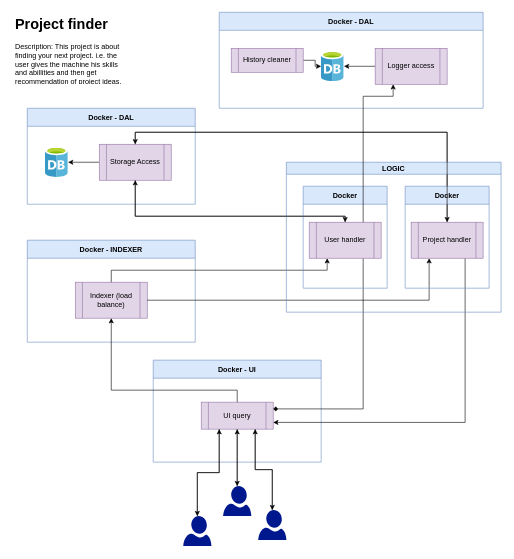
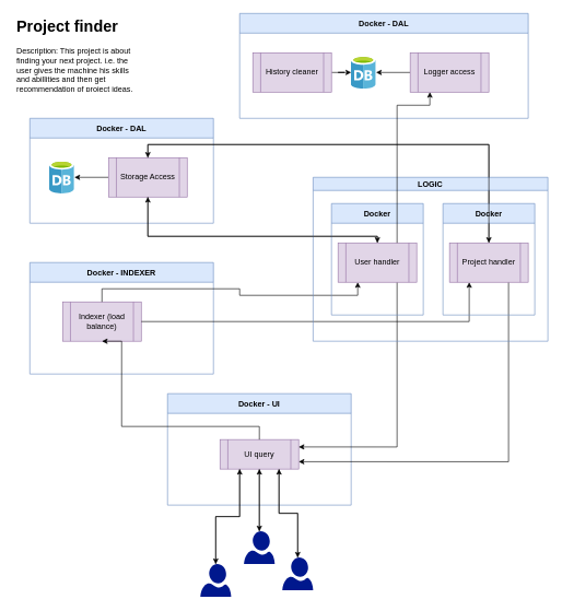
  <mxCell id="0" />
  <mxCell id="1" parent="0" />
  <mxCell id="2" value="&lt;h1&gt;Project finder&lt;/h1&gt;&lt;p&gt;Description: This project is about finding your next project. i.e. the user gives the machine his skills and abillities and then get recommendation of project ideas.&lt;/p&gt;" style="text;html=1;strokeColor=none;fillColor=none;spacing=5;spacingTop=-20;whiteSpace=wrap;overflow=hidden;rounded=0;" vertex="1" parent="1"><mxGeometry x="20" y="20" width="190" height="120" as="geometry" /></mxCell>
  <mxCell id="3" value="Docker - DAL" style="swimlane;startSize=30;horizontal=1;containerType=tree;fillColor=#dae8fc;strokeColor=#6c8ebf;" vertex="1" parent="1"><mxGeometry x="45" y="180" width="280" height="160" as="geometry" /></mxCell>
  <mxCell id="4" style="edgeStyle=orthogonalEdgeStyle;rounded=0;orthogonalLoop=1;jettySize=auto;html=1;exitX=0;exitY=0.5;exitDx=0;exitDy=0;" edge="1" parent="3" source="5" target="6"><mxGeometry relative="1" as="geometry" /></mxCell>
  <mxCell id="5" value="Storage Access" style="shape=process;whiteSpace=wrap;html=1;backgroundOutline=1;fillColor=#e1d5e7;strokeColor=#9673a6;" vertex="1" parent="3"><mxGeometry x="120" y="60" width="120" height="60" as="geometry" /></mxCell>
  <mxCell id="6" value="" style="sketch=0;aspect=fixed;html=1;points=[];align=center;image;fontSize=12;image=img/lib/mscae/Database_General.svg;gradientColor=none;" vertex="1" parent="3"><mxGeometry x="30" y="65" width="38" height="50" as="geometry" /></mxCell>
  <mxCell id="7" value="Docker - UI" style="swimlane;startSize=30;horizontal=1;containerType=tree;fillColor=#dae8fc;strokeColor=#6c8ebf;" vertex="1" parent="1"><mxGeometry x="255" y="600" width="280" height="170" as="geometry" /></mxCell>
  <mxCell id="8" value="UI query" style="shape=process;whiteSpace=wrap;html=1;backgroundOutline=1;fillColor=#e1d5e7;strokeColor=#9673a6;" vertex="1" parent="7"><mxGeometry x="80" y="70" width="120" height="45" as="geometry" /></mxCell>
  <mxCell id="9" style="edgeStyle=orthogonalEdgeStyle;rounded=0;orthogonalLoop=1;jettySize=auto;html=1;exitX=0.5;exitY=0;exitDx=0;exitDy=0;exitPerimeter=0;entryX=0.75;entryY=1;entryDx=0;entryDy=0;" edge="1" parent="1" source="10" target="8"><mxGeometry relative="1" as="geometry" /></mxCell>
  <mxCell id="10" value="" style="sketch=0;aspect=fixed;pointerEvents=1;shadow=0;dashed=0;html=1;strokeColor=none;labelPosition=center;verticalLabelPosition=bottom;verticalAlign=top;align=center;fillColor=#00188D;shape=mxgraph.azure.user" vertex="1" parent="1"><mxGeometry x="430" y="850" width="47" height="50" as="geometry" /></mxCell>
  <mxCell id="11" style="edgeStyle=orthogonalEdgeStyle;rounded=0;orthogonalLoop=1;jettySize=auto;html=1;exitX=0.5;exitY=0;exitDx=0;exitDy=0;exitPerimeter=0;entryX=0.25;entryY=1;entryDx=0;entryDy=0;" edge="1" parent="1" source="12" target="8"><mxGeometry relative="1" as="geometry" /></mxCell>
  <mxCell id="12" value="" style="sketch=0;aspect=fixed;pointerEvents=1;shadow=0;dashed=0;html=1;strokeColor=none;labelPosition=center;verticalLabelPosition=bottom;verticalAlign=top;align=center;fillColor=#00188D;shape=mxgraph.azure.user" vertex="1" parent="1"><mxGeometry x="305" y="860" width="47" height="50" as="geometry" /></mxCell>
  <mxCell id="13" style="edgeStyle=orthogonalEdgeStyle;rounded=0;orthogonalLoop=1;jettySize=auto;html=1;entryX=0.5;entryY=1;entryDx=0;entryDy=0;" edge="1" parent="1" source="14" target="8"><mxGeometry relative="1" as="geometry" /></mxCell>
  <mxCell id="14" value="" style="sketch=0;aspect=fixed;pointerEvents=1;shadow=0;dashed=0;html=1;strokeColor=none;labelPosition=center;verticalLabelPosition=bottom;verticalAlign=top;align=center;fillColor=#00188D;shape=mxgraph.azure.user" vertex="1" parent="1"><mxGeometry x="371.5" y="810" width="47" height="50" as="geometry" /></mxCell>
  <mxCell id="15" style="edgeStyle=orthogonalEdgeStyle;rounded=0;orthogonalLoop=1;jettySize=auto;html=1;exitX=0.25;exitY=1;exitDx=0;exitDy=0;" edge="1" parent="1" source="8" target="12"><mxGeometry relative="1" as="geometry" /></mxCell>
  <mxCell id="16" style="edgeStyle=orthogonalEdgeStyle;rounded=0;orthogonalLoop=1;jettySize=auto;html=1;exitX=0.5;exitY=1;exitDx=0;exitDy=0;" edge="1" parent="1" source="8" target="14"><mxGeometry relative="1" as="geometry" /></mxCell>
  <mxCell id="17" style="edgeStyle=orthogonalEdgeStyle;rounded=0;orthogonalLoop=1;jettySize=auto;html=1;exitX=0.75;exitY=1;exitDx=0;exitDy=0;entryX=0.5;entryY=0;entryDx=0;entryDy=0;entryPerimeter=0;" edge="1" parent="1" source="8" target="10"><mxGeometry relative="1" as="geometry" /></mxCell>
  <mxCell id="18" style="edgeStyle=orthogonalEdgeStyle;rounded=0;orthogonalLoop=1;jettySize=auto;html=1;exitX=0.5;exitY=0;exitDx=0;exitDy=0;entryX=0.5;entryY=1;entryDx=0;entryDy=0;" edge="1" parent="1" source="29" target="5"><mxGeometry relative="1" as="geometry"><Array as="points"><mxPoint x="575" y="360" /><mxPoint x="225" y="360" /></Array></mxGeometry></mxCell>
  <mxCell id="19" style="edgeStyle=orthogonalEdgeStyle;rounded=0;orthogonalLoop=1;jettySize=auto;html=1;exitX=0.5;exitY=0;exitDx=0;exitDy=0;entryX=0.5;entryY=0;entryDx=0;entryDy=0;startArrow=none;" edge="1" parent="1" source="31" target="5"><mxGeometry relative="1" as="geometry" /></mxCell>
  <mxCell id="20" value="Docker - INDEXER" style="swimlane;startSize=30;horizontal=1;containerType=tree;fillColor=#dae8fc;strokeColor=#6c8ebf;" vertex="1" parent="1"><mxGeometry x="45" y="400" width="280" height="170" as="geometry" /></mxCell>
- <mxCell id="21" value="Indexer (load balance)" style="shape=process;whiteSpace=wrap;html=1;backgroundOutline=1;fillColor=#e1d5e7;strokeColor=#9673a6;" vertex="1" parent="20"><mxGeometry x="80" y="70" width="120" height="60" as="geometry" /></mxCell>
+ <mxCell id="21" value="Indexer (load balance)" style="shape=process;whiteSpace=wrap;html=1;backgroundOutline=1;fillColor=#e1d5e7;strokeColor=#9673a6;" vertex="1" parent="20"><mxGeometry x="50" y="60" width="120" height="60" as="geometry" /></mxCell>
  <mxCell id="22" style="edgeStyle=orthogonalEdgeStyle;rounded=0;orthogonalLoop=1;jettySize=auto;html=1;exitX=0.5;exitY=0;exitDx=0;exitDy=0;entryX=0.5;entryY=1;entryDx=0;entryDy=0;" edge="1" parent="1" source="8" target="21"><mxGeometry relative="1" as="geometry"><Array as="points"><mxPoint x="395" y="650" /><mxPoint x="185" y="650" /></Array></mxGeometry></mxCell>
  <mxCell id="23" style="edgeStyle=orthogonalEdgeStyle;rounded=0;orthogonalLoop=1;jettySize=auto;html=1;exitX=0.5;exitY=0;exitDx=0;exitDy=0;entryX=0.25;entryY=1;entryDx=0;entryDy=0;" edge="1" parent="1" source="21" target="29"><mxGeometry relative="1" as="geometry" /></mxCell>
  <mxCell id="24" style="edgeStyle=orthogonalEdgeStyle;rounded=0;orthogonalLoop=1;jettySize=auto;html=1;exitX=1;exitY=0.5;exitDx=0;exitDy=0;entryX=0.25;entryY=1;entryDx=0;entryDy=0;" edge="1" parent="1" source="21" target="31"><mxGeometry relative="1" as="geometry" /></mxCell>
- <mxCell id="25" style="edgeStyle=orthogonalEdgeStyle;rounded=0;orthogonalLoop=1;jettySize=auto;html=1;exitX=0.75;exitY=1;exitDx=0;exitDy=0;entryX=1;entryY=0.25;entryDx=0;entryDy=0;endArrow=diamond;" edge="1" parent="1" source="29" target="8"><mxGeometry relative="1" as="geometry" /></mxCell>
+ <mxCell id="25" style="edgeStyle=orthogonalEdgeStyle;rounded=0;orthogonalLoop=1;jettySize=auto;html=1;exitX=0.75;exitY=1;exitDx=0;exitDy=0;entryX=1;entryY=0.25;entryDx=0;entryDy=0;" edge="1" parent="1" source="29" target="8"><mxGeometry relative="1" as="geometry" /></mxCell>
  <mxCell id="26" style="edgeStyle=orthogonalEdgeStyle;rounded=0;orthogonalLoop=1;jettySize=auto;html=1;exitX=0.75;exitY=1;exitDx=0;exitDy=0;entryX=1;entryY=0.75;entryDx=0;entryDy=0;" edge="1" parent="1" source="31" target="8"><mxGeometry relative="1" as="geometry" /></mxCell>
  <mxCell id="27" value="LOGIC" style="swimlane;startSize=20;horizontal=1;containerType=tree;fillColor=#dae8fc;strokeColor=#6c8ebf;" vertex="1" parent="1"><mxGeometry x="477" y="270" width="358" height="250" as="geometry" /></mxCell>
  <mxCell id="28" value="Docker" style="swimlane;startSize=30;horizontal=1;containerType=tree;fillColor=#dae8fc;strokeColor=#6c8ebf;" vertex="1" parent="27"><mxGeometry x="28" y="40" width="140" height="170" as="geometry" /></mxCell>
  <mxCell id="29" value="User handler" style="shape=process;whiteSpace=wrap;html=1;backgroundOutline=1;fillColor=#e1d5e7;strokeColor=#9673a6;" vertex="1" parent="28"><mxGeometry x="10" y="60" width="120" height="60" as="geometry" /></mxCell>
  <mxCell id="30" value="Docker" style="swimlane;startSize=30;horizontal=1;containerType=tree;fillColor=#dae8fc;strokeColor=#6c8ebf;" vertex="1" parent="1"><mxGeometry x="675" y="310" width="140" height="170" as="geometry" /></mxCell>
  <mxCell id="31" value="Project handler" style="shape=process;whiteSpace=wrap;html=1;backgroundOutline=1;fillColor=#e1d5e7;strokeColor=#9673a6;" vertex="1" parent="30"><mxGeometry x="10" y="60" width="120" height="60" as="geometry" /></mxCell>
  <mxCell id="32" style="edgeStyle=orthogonalEdgeStyle;rounded=0;orthogonalLoop=1;jettySize=auto;html=1;exitX=0.5;exitY=1;exitDx=0;exitDy=0;entryX=0.5;entryY=0;entryDx=0;entryDy=0;" edge="1" parent="1" source="5" target="29"><mxGeometry relative="1" as="geometry"><Array as="points"><mxPoint x="225" y="360" /><mxPoint x="575" y="360" /></Array></mxGeometry></mxCell>
  <mxCell id="33" style="edgeStyle=orthogonalEdgeStyle;rounded=0;orthogonalLoop=1;jettySize=auto;html=1;exitX=0.5;exitY=0;exitDx=0;exitDy=0;entryX=0.5;entryY=0;entryDx=0;entryDy=0;" edge="1" parent="1" source="5" target="31"><mxGeometry relative="1" as="geometry" /></mxCell>
  <mxCell id="34" value="Docker - DAL" style="swimlane;startSize=30;horizontal=1;containerType=tree;fillColor=#dae8fc;strokeColor=#6c8ebf;" vertex="1" parent="1"><mxGeometry x="365" y="20" width="440" height="160" as="geometry" /></mxCell>
  <mxCell id="35" style="edgeStyle=orthogonalEdgeStyle;rounded=0;orthogonalLoop=1;jettySize=auto;html=1;exitX=0;exitY=0.5;exitDx=0;exitDy=0;" edge="1" parent="34" source="36" target="37"><mxGeometry relative="1" as="geometry" /></mxCell>
  <mxCell id="36" value="Logger access" style="shape=process;whiteSpace=wrap;html=1;backgroundOutline=1;fillColor=#e1d5e7;strokeColor=#9673a6;" vertex="1" parent="34"><mxGeometry x="260" y="60" width="120" height="60" as="geometry" /></mxCell>
  <mxCell id="37" value="" style="sketch=0;aspect=fixed;html=1;points=[];align=center;image;fontSize=12;image=img/lib/mscae/Database_General.svg;gradientColor=none;" vertex="1" parent="34"><mxGeometry x="170" y="65" width="38" height="50" as="geometry" /></mxCell>
  <mxCell id="38" style="edgeStyle=orthogonalEdgeStyle;rounded=0;orthogonalLoop=1;jettySize=auto;html=1;exitX=1;exitY=0.5;exitDx=0;exitDy=0;" edge="1" parent="34" source="39" target="37"><mxGeometry relative="1" as="geometry" /></mxCell>
- <mxCell id="39" value="History cleaner" style="shape=process;whiteSpace=wrap;html=1;backgroundOutline=1;fillColor=#e1d5e7;strokeColor=#9673a6;" vertex="1" parent="34"><mxGeometry x="20" y="60" width="120" height="40" as="geometry" /></mxCell>
+ <mxCell id="39" value="History cleaner" style="shape=process;whiteSpace=wrap;html=1;backgroundOutline=1;fillColor=#e1d5e7;strokeColor=#9673a6;" vertex="1" parent="34"><mxGeometry x="20" y="60" width="120" height="60" as="geometry" /></mxCell>
  <mxCell id="40" style="edgeStyle=orthogonalEdgeStyle;rounded=0;orthogonalLoop=1;jettySize=auto;html=1;exitX=0.75;exitY=0;exitDx=0;exitDy=0;entryX=0.25;entryY=1;entryDx=0;entryDy=0;" edge="1" parent="1" source="29" target="36"><mxGeometry relative="1" as="geometry"><Array as="points"><mxPoint x="605" y="160" /><mxPoint x="655" y="160" /></Array></mxGeometry></mxCell>
